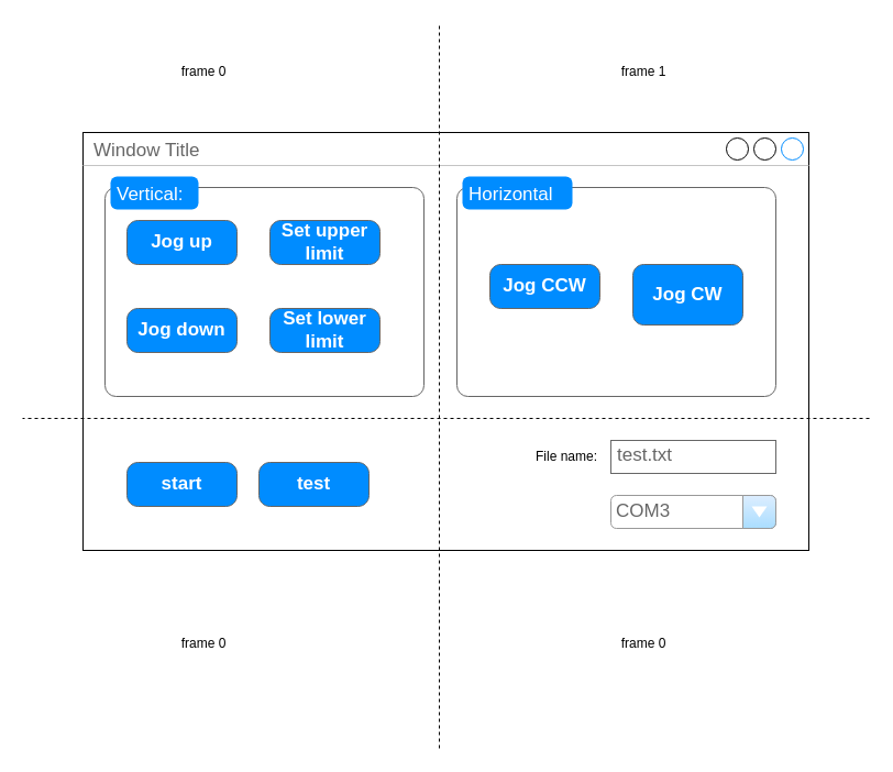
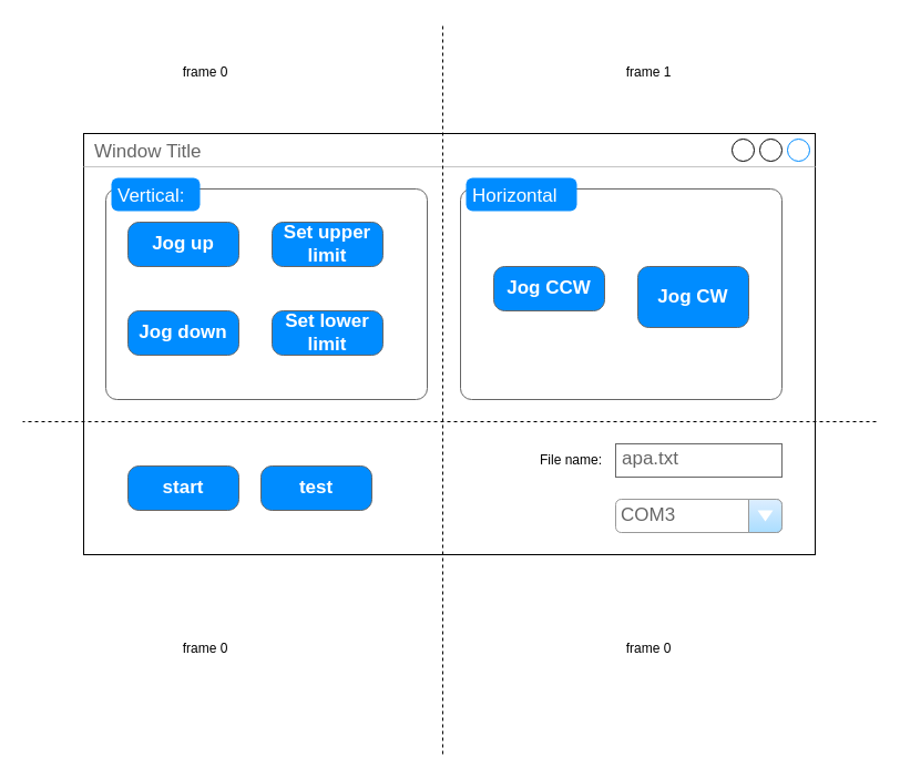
  <mxCell id="0" />
  <mxCell id="1" parent="0" />
  <mxCell id="2" value="Window Title" style="strokeWidth=1;shadow=0;dashed=0;align=center;html=1;shape=mxgraph.mockup.containers.window;align=left;verticalAlign=top;spacingLeft=8;strokeColor2=#008cff;strokeColor3=#c4c4c4;fontColor=#666666;mainText=;fontSize=17;labelBackgroundColor=none;" parent="1" vertex="1"><mxGeometry x="75" y="120" width="660" height="380" as="geometry" /></mxCell>
  <mxCell id="3" value="COM3" style="strokeWidth=1;shadow=0;dashed=0;align=center;html=1;shape=mxgraph.mockup.forms.comboBox;strokeColor=#999999;fillColor=#ddeeff;align=left;fillColor2=#aaddff;mainText=;fontColor=#666666;fontSize=17;spacingLeft=3;" parent="1" vertex="1"><mxGeometry x="555" y="450" width="150" height="30" as="geometry" /></mxCell>
- <mxCell id="4" value="test.txt" style="strokeWidth=1;shadow=0;dashed=0;align=center;html=1;shape=mxgraph.mockup.text.textBox;fontColor=#666666;align=left;fontSize=17;spacingLeft=4;spacingTop=-3;strokeColor=#666666;mainText=" parent="1" vertex="1"><mxGeometry x="555" y="400" width="150" height="30" as="geometry" /></mxCell>
+ <mxCell id="4" value="apa.txt" style="strokeWidth=1;shadow=0;dashed=0;align=center;html=1;shape=mxgraph.mockup.text.textBox;fontColor=#666666;align=left;fontSize=17;spacingLeft=4;spacingTop=-3;strokeColor=#666666;mainText=" parent="1" vertex="1"><mxGeometry x="555" y="400" width="150" height="30" as="geometry" /></mxCell>
  <mxCell id="5" value="" style="shape=mxgraph.mockup.containers.marginRect;rectMarginTop=10;strokeColor=#666666;strokeWidth=1;dashed=0;rounded=1;arcSize=5;recursiveResize=0;" parent="1" vertex="1"><mxGeometry x="95" y="160" width="290" height="200" as="geometry" /></mxCell>
  <mxCell id="6" value="Vertical:" style="shape=rect;strokeColor=none;fillColor=#008cff;strokeWidth=1;dashed=0;rounded=1;arcSize=20;fontColor=#ffffff;fontSize=17;spacing=2;spacingTop=-2;align=left;autosize=1;spacingLeft=4;resizeWidth=0;resizeHeight=0;perimeter=none;" parent="5" vertex="1"><mxGeometry x="5" width="80" height="30" as="geometry" /></mxCell>
  <mxCell id="7" value="Jog up" style="strokeWidth=1;shadow=0;dashed=0;align=center;html=1;shape=mxgraph.mockup.buttons.button;strokeColor=#666666;fontColor=#ffffff;mainText=;buttonStyle=round;fontSize=17;fontStyle=1;fillColor=#008cff;whiteSpace=wrap;" parent="5" vertex="1"><mxGeometry x="20" y="40" width="100" height="40" as="geometry" /></mxCell>
  <mxCell id="8" value="Jog down" style="strokeWidth=1;shadow=0;dashed=0;align=center;html=1;shape=mxgraph.mockup.buttons.button;strokeColor=#666666;fontColor=#ffffff;mainText=;buttonStyle=round;fontSize=17;fontStyle=1;fillColor=#008cff;whiteSpace=wrap;" parent="5" vertex="1"><mxGeometry x="20" y="120" width="100" height="40" as="geometry" /></mxCell>
  <mxCell id="9" value="Set upper limit" style="strokeWidth=1;shadow=0;dashed=0;align=center;html=1;shape=mxgraph.mockup.buttons.button;strokeColor=#666666;fontColor=#ffffff;mainText=;buttonStyle=round;fontSize=17;fontStyle=1;fillColor=#008cff;whiteSpace=wrap;" parent="5" vertex="1"><mxGeometry x="150" y="40" width="100" height="40" as="geometry" /></mxCell>
  <mxCell id="10" value="Set lower limit" style="strokeWidth=1;shadow=0;dashed=0;align=center;html=1;shape=mxgraph.mockup.buttons.button;strokeColor=#666666;fontColor=#ffffff;mainText=;buttonStyle=round;fontSize=17;fontStyle=1;fillColor=#008cff;whiteSpace=wrap;" parent="5" vertex="1"><mxGeometry x="150" y="120" width="100" height="40" as="geometry" /></mxCell>
  <mxCell id="11" value="" style="shape=mxgraph.mockup.containers.marginRect;rectMarginTop=10;strokeColor=#666666;strokeWidth=1;dashed=0;rounded=1;arcSize=5;recursiveResize=0;" parent="1" vertex="1"><mxGeometry x="415" y="160" width="290" height="200" as="geometry" /></mxCell>
  <mxCell id="12" value="Horizontal" style="shape=rect;strokeColor=none;fillColor=#008cff;strokeWidth=1;dashed=0;rounded=1;arcSize=20;fontColor=#ffffff;fontSize=17;spacing=2;spacingTop=-2;align=left;autosize=1;spacingLeft=4;resizeWidth=0;resizeHeight=0;perimeter=none;" parent="11" vertex="1"><mxGeometry x="5" width="100" height="30" as="geometry" /></mxCell>
  <mxCell id="13" value="Jog CW" style="strokeWidth=1;shadow=0;dashed=0;align=center;html=1;shape=mxgraph.mockup.buttons.button;strokeColor=#666666;fontColor=#ffffff;mainText=;buttonStyle=round;fontSize=17;fontStyle=1;fillColor=#008cff;whiteSpace=wrap;" parent="11" vertex="1"><mxGeometry x="160" y="80" width="100" height="55" as="geometry" /></mxCell>
  <mxCell id="14" value="Jog CCW" style="strokeWidth=1;shadow=0;dashed=0;align=center;html=1;shape=mxgraph.mockup.buttons.button;strokeColor=#666666;fontColor=#ffffff;mainText=;buttonStyle=round;fontSize=17;fontStyle=1;fillColor=#008cff;whiteSpace=wrap;" parent="11" vertex="1"><mxGeometry x="30" y="80" width="100" height="40" as="geometry" /></mxCell>
  <mxCell id="15" value="start" style="strokeWidth=1;shadow=0;dashed=0;align=center;html=1;shape=mxgraph.mockup.buttons.button;strokeColor=#666666;fontColor=#ffffff;mainText=;buttonStyle=round;fontSize=17;fontStyle=1;fillColor=#008cff;whiteSpace=wrap;" parent="1" vertex="1"><mxGeometry x="115" y="420" width="100" height="40" as="geometry" /></mxCell>
  <mxCell id="16" value="File name:" style="text;html=1;strokeColor=none;fillColor=none;align=center;verticalAlign=middle;whiteSpace=wrap;rounded=0;" parent="1" vertex="1"><mxGeometry x="485" y="400" width="60" height="30" as="geometry" /></mxCell>
  <mxCell id="17" value="" style="endArrow=none;dashed=1;html=1;rounded=0;" parent="1" edge="1"><mxGeometry width="50" height="50" relative="1" as="geometry"><mxPoint x="399" y="680" as="sourcePoint" /><mxPoint x="399" y="20" as="targetPoint" /></mxGeometry></mxCell>
  <mxCell id="18" value="" style="endArrow=none;dashed=1;html=1;rounded=0;" parent="1" edge="1"><mxGeometry width="50" height="50" relative="1" as="geometry"><mxPoint x="790" y="380" as="sourcePoint" /><mxPoint x="20" y="380" as="targetPoint" /></mxGeometry></mxCell>
  <mxCell id="19" value="frame 0" style="text;html=1;strokeColor=none;fillColor=none;align=center;verticalAlign=middle;whiteSpace=wrap;rounded=0;" parent="1" vertex="1"><mxGeometry x="155" y="50" width="60" height="30" as="geometry" /></mxCell>
  <mxCell id="20" value="frame 1" style="text;html=1;strokeColor=none;fillColor=none;align=center;verticalAlign=middle;whiteSpace=wrap;rounded=0;" parent="1" vertex="1"><mxGeometry x="555" y="50" width="60" height="30" as="geometry" /></mxCell>
  <mxCell id="21" value="frame 0" style="text;html=1;strokeColor=none;fillColor=none;align=center;verticalAlign=middle;whiteSpace=wrap;rounded=0;" parent="1" vertex="1"><mxGeometry x="155" y="570" width="60" height="30" as="geometry" /></mxCell>
  <mxCell id="22" value="frame 0" style="text;html=1;strokeColor=none;fillColor=none;align=center;verticalAlign=middle;whiteSpace=wrap;rounded=0;" parent="1" vertex="1"><mxGeometry x="555" y="570" width="60" height="30" as="geometry" /></mxCell>
  <mxCell id="23" value="test" style="strokeWidth=1;shadow=0;dashed=0;align=center;html=1;shape=mxgraph.mockup.buttons.button;strokeColor=#666666;fontColor=#ffffff;mainText=;buttonStyle=round;fontSize=17;fontStyle=1;fillColor=#008cff;whiteSpace=wrap;" parent="1" vertex="1"><mxGeometry x="235" y="420" width="100" height="40" as="geometry" /></mxCell>
